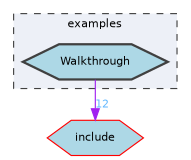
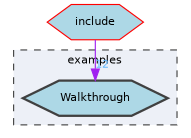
  digraph {
    compound=true
    node [fillcolor=lightblue fontname=Helvetica fontsize=10 shape=hexagon]
    n1 [color=grey25 height=0.2 label=Walkthrough style="filled,bold" width=0.4]
    n2 [color=red height=0.2 label=include style=filled width=0.4]
    subgraph cluster_1 {
      bgcolor="#edf0f7"
      fontname=Helvetica
      fontsize=10
      label=examples
      pencolor=grey25
      style="filled,dashed"
      n1
    }
-   n1 -> n2 [color=purple fontcolor=steelblue1 fontname=Helvetica fontsize=10 headlabel=12 labeldistance=1.5 labelfontname=Helvetica labelfontsize=10 style=solid arrowhead=normal]
+   n2 -> n1 [color=purple fontcolor=steelblue1 fontname=Helvetica fontsize=10 headlabel=12 labeldistance=1.5 labelfontname=Helvetica labelfontsize=10 style=solid arrowhead=normal]
  }
